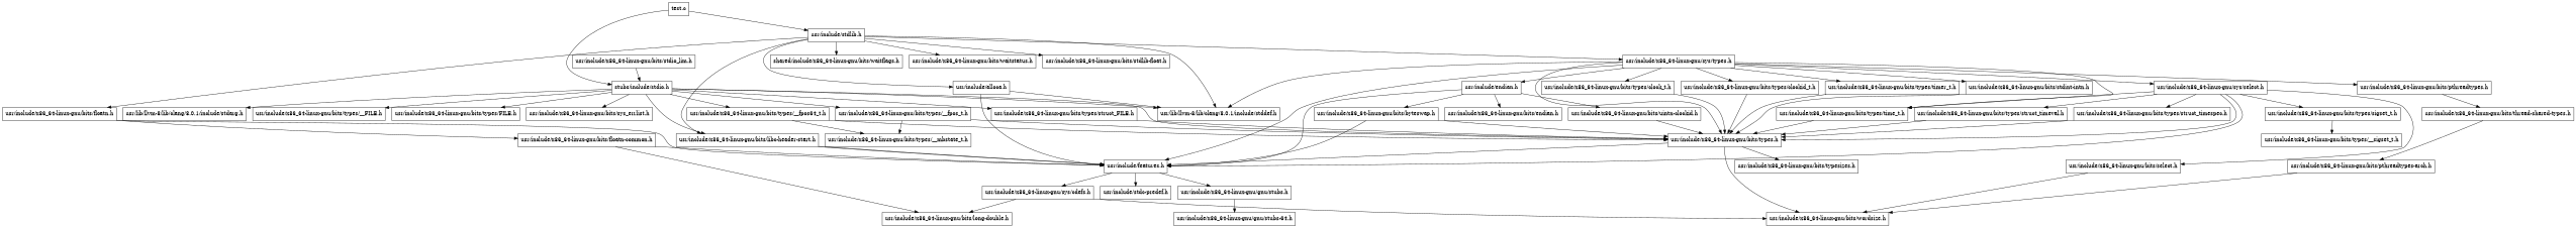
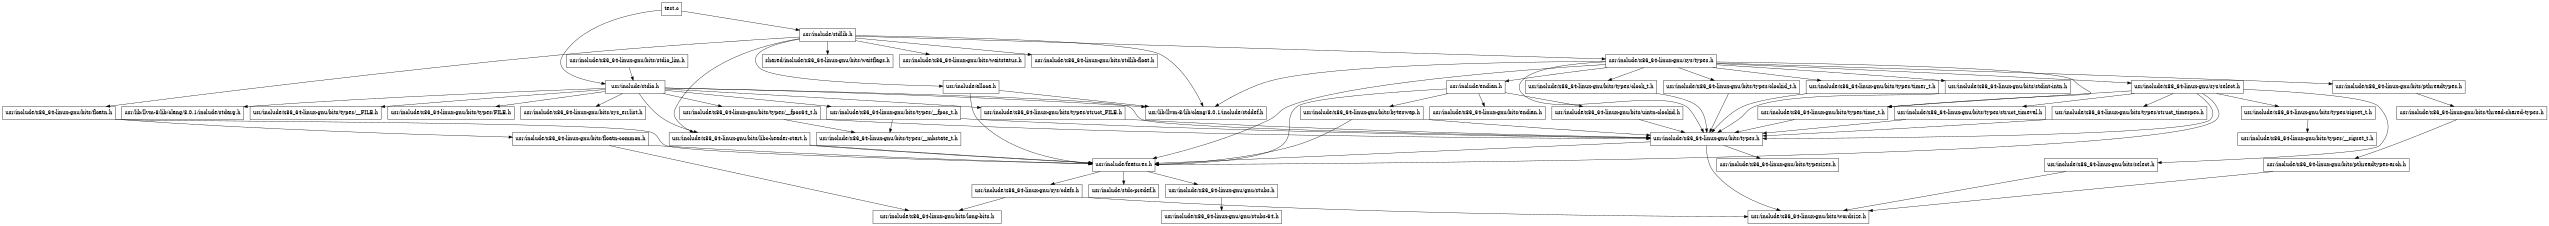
  digraph {
    node [shape=box]
-   n1 [label="stubs/include/stdio.h"]
+   n1 [label="usr/include/stdio.h"]
    n2 [label="usr/include/x86_64-linux-gnu/bits/libc-header-start.h"]
    n3 [label="usr/lib/llvm-8/lib/clang/8.0.1/include/stddef.h"]
    n4 [label="usr/lib/llvm-8/lib/clang/8.0.1/include/stdarg.h"]
    n5 [label="usr/include/x86_64-linux-gnu/bits/types.h"]
    n6 [label="usr/include/x86_64-linux-gnu/bits/types/__fpos_t.h"]
    n7 [label="usr/include/x86_64-linux-gnu/bits/types/__fpos64_t.h"]
    n8 [label="usr/include/x86_64-linux-gnu/bits/types/__FILE.h"]
    n9 [label="usr/include/x86_64-linux-gnu/bits/types/FILE.h"]
    n10 [label="usr/include/x86_64-linux-gnu/bits/types/struct_FILE.h"]
    n11 [label="usr/include/x86_64-linux-gnu/bits/sys_errlist.h"]
    n12 [label="usr/include/features.h"]
    n13 [label="usr/include/x86_64-linux-gnu/bits/wordsize.h"]
    n14 [label="usr/include/x86_64-linux-gnu/bits/typesizes.h"]
    n15 [label="usr/include/x86_64-linux-gnu/bits/types/__mbstate_t.h"]
    n16 [label="usr/include/x86_64-linux-gnu/bits/stdio_lim.h"]
    n17 [label="test.c"]
    n18 [label="usr/include/stdlib.h"]
    n19 [label="shared/include/x86_64-linux-gnu/bits/waitflags.h"]
    n20 [label="usr/include/x86_64-linux-gnu/bits/waitstatus.h"]
    n21 [label="usr/include/x86_64-linux-gnu/bits/floatn.h"]
    n22 [label="usr/include/x86_64-linux-gnu/sys/types.h"]
    n23 [label="usr/include/alloca.h"]
    n24 [label="usr/include/x86_64-linux-gnu/bits/stdlib-float.h"]
    n25 [label="usr/include/stdc-predef.h"]
    n26 [label="usr/include/x86_64-linux-gnu/sys/cdefs.h"]
    n27 [label="usr/include/x86_64-linux-gnu/gnu/stubs.h"]
-   n28 [label="usr/include/x86_64-linux-gnu/bits/long-double.h"]
+   n28 [label="usr/include/x86_64-linux-gnu/bits/long-bits.h"]
    n29 [label="usr/include/x86_64-linux-gnu/gnu/stubs-64.h"]
    n30 [label="usr/include/x86_64-linux-gnu/bits/floatn-common.h"]
    n31 [label="usr/include/x86_64-linux-gnu/bits/types/clock_t.h"]
    n32 [label="usr/include/x86_64-linux-gnu/bits/types/clockid_t.h"]
    n33 [label="usr/include/x86_64-linux-gnu/bits/types/time_t.h"]
    n34 [label="usr/include/x86_64-linux-gnu/bits/types/timer_t.h"]
    n35 [label="usr/include/x86_64-linux-gnu/bits/stdint-intn.h"]
    n36 [label="usr/include/endian.h"]
    n37 [label="usr/include/x86_64-linux-gnu/sys/select.h"]
    n38 [label="usr/include/x86_64-linux-gnu/bits/pthreadtypes.h"]
    n39 [label="usr/include/x86_64-linux-gnu/bits/endian.h"]
    n40 [label="usr/include/x86_64-linux-gnu/bits/byteswap.h"]
    n41 [label="usr/include/x86_64-linux-gnu/bits/uintn-clockid.h"]
    n42 [label="usr/include/x86_64-linux-gnu/bits/select.h"]
    n43 [label="usr/include/x86_64-linux-gnu/bits/types/sigset_t.h"]
    n44 [label="usr/include/x86_64-linux-gnu/bits/types/struct_timeval.h"]
    n45 [label="usr/include/x86_64-linux-gnu/bits/types/struct_timespec.h"]
    n46 [label="usr/include/x86_64-linux-gnu/bits/thread-shared-types.h"]
    n47 [label="usr/include/x86_64-linux-gnu/bits/types/__sigset_t.h"]
    n48 [label="usr/include/x86_64-linux-gnu/bits/pthreadtypes-arch.h"]
    n1 -> n2
    n1 -> n3
    n1 -> n4
    n1 -> n5
    n1 -> n6
    n1 -> n7
    n1 -> n8
    n1 -> n9
    n1 -> n10
    n1 -> n11
    n2 -> n12
    n2 -> n12
    n5 -> n12
    n5 -> n13
    n5 -> n14
    n6 -> n5
    n6 -> n15
    n7 -> n5
    n7 -> n15
    n10 -> n5
    n12 -> n25
    n12 -> n26
    n12 -> n27
    n16 -> n1
    n17 -> n1
    n17 -> n18
    n18 -> n2
    n18 -> n3
    n18 -> n19
    n18 -> n20
    n18 -> n21
    n18 -> n22
    n18 -> n23
    n18 -> n24
    n21 -> n12
    n21 -> n30
    n22 -> n3
    n22 -> n5
    n22 -> n12
    n22 -> n31
    n22 -> n32
    n22 -> n33
    n22 -> n34
    n22 -> n35
    n22 -> n36
    n22 -> n37
    n22 -> n38
    n23 -> n3
    n23 -> n12
    n26 -> n13
    n26 -> n28
    n27 -> n29
    n30 -> n12
    n30 -> n28
    n31 -> n5
    n32 -> n5
    n33 -> n5
    n34 -> n5
    n35 -> n5
    n36 -> n12
    n36 -> n39
    n36 -> n40
    n36 -> n41
    n37 -> n5
    n37 -> n12
    n37 -> n33
    n37 -> n42
    n37 -> n43
    n37 -> n44
    n37 -> n45
    n38 -> n46
    n40 -> n5
    n40 -> n12
    n41 -> n5
    n42 -> n13
    n43 -> n47
    n44 -> n5
    n45 -> n5
    n46 -> n48
    n48 -> n13
  }
